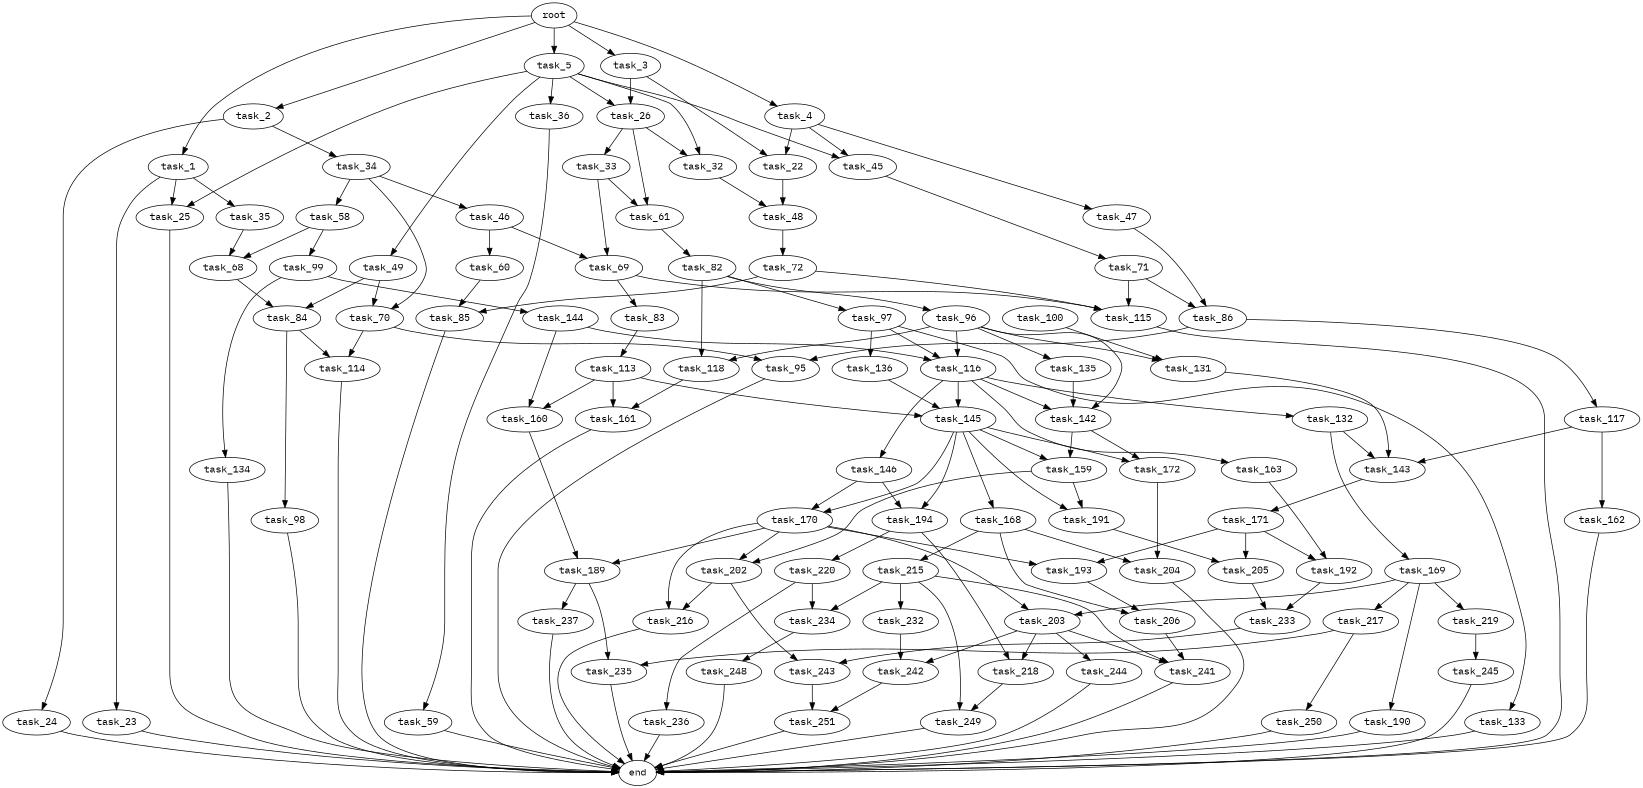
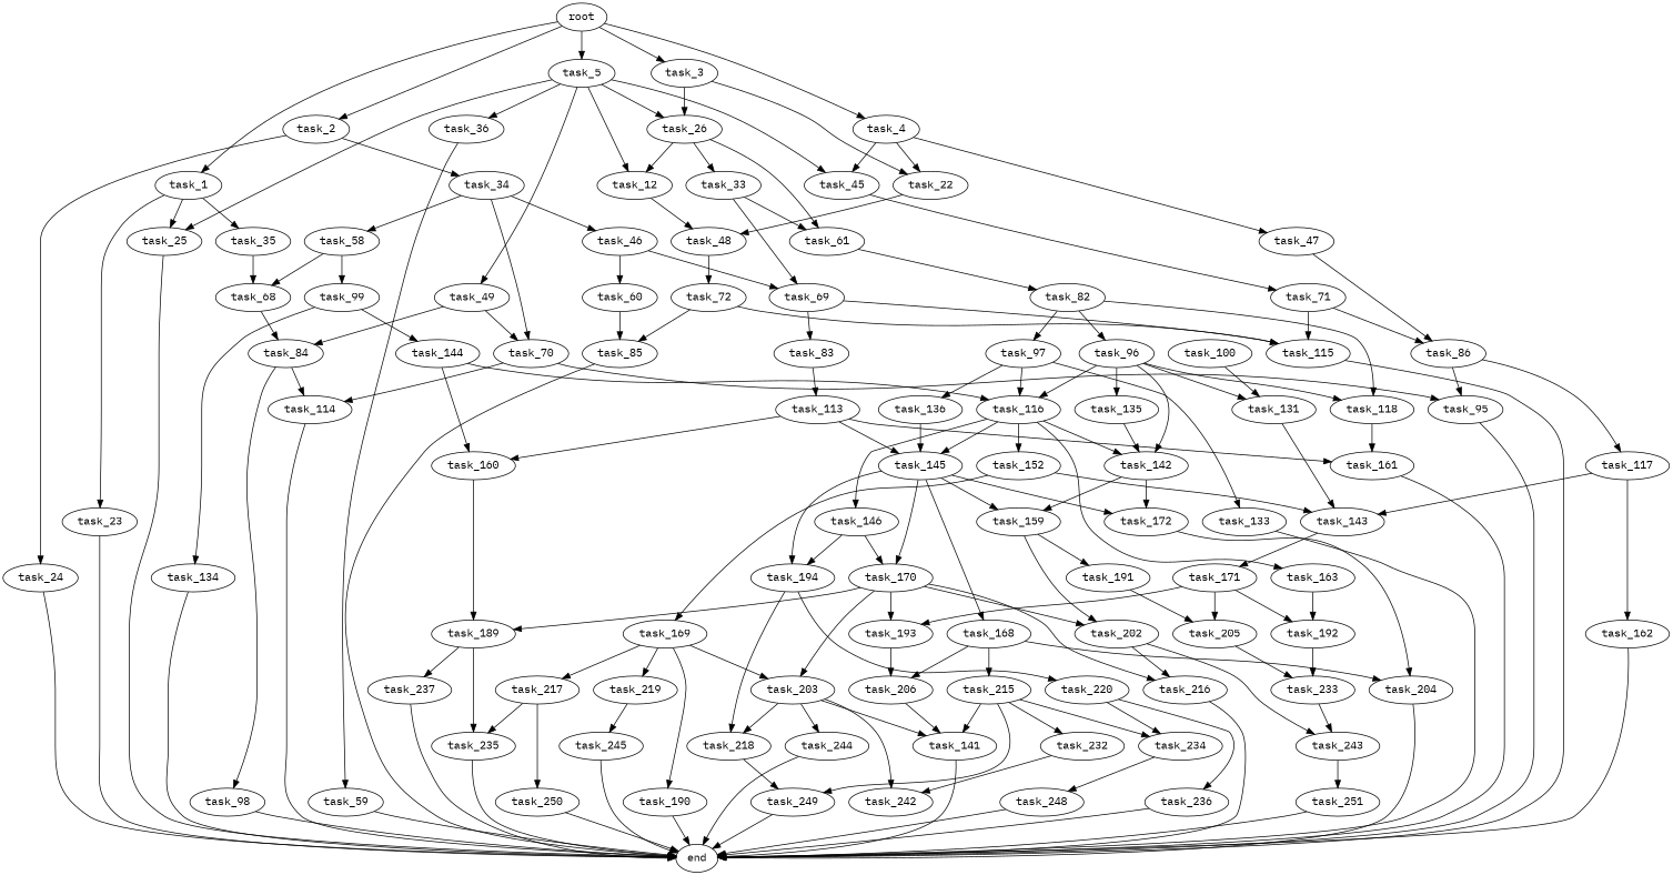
  digraph {
    fontname="IBM Plex Mono"
    node [fontname="IBM Plex Mono"]
    edge [fontname="IBM Plex Mono"]
    root
    task_1
    task_2
    task_3
    task_4
    task_5
    task_23
    task_25
    task_35
    task_24
    task_34
    task_22
    task_26
    task_45
    task_47
-   task_32
+   task_32 [label=task_12]
    task_36
    task_49
    end
    task_68
    task_46
    task_58
    task_70
    task_48
    task_33
    task_61
    task_71
    task_86
    task_59
    task_84
    task_69
    task_60
    task_99
    task_95
    task_114
    task_72
    task_82
    task_115
    task_117
    task_98
    task_85
    task_100
    task_131
    task_83
    task_96
    task_97
    task_118
    task_113
    task_134
    task_144
    task_143
    task_162
    task_116
    task_160
    task_135
    task_142
    task_133
    task_136
    task_161
    task_145
-   task_132
+   task_132 [label=task_152]
    task_146
    task_163
    task_159
    task_172
    task_168
    task_170
    task_191
    task_194
    task_189
    task_171
    task_169
    task_192
    task_202
    task_204
    task_206
    task_215
    task_203
    task_193
    task_216
    task_205
    task_218
    task_220
    task_235
    task_237
    task_190
    task_217
    task_219
    task_233
-   task_241
+   task_241 [label=task_141]
    task_242
    task_244
    task_250
    task_245
    task_243
    task_232
    task_234
    task_249
    task_236
    task_251
    task_248
    root -> task_1
    root -> task_2
    root -> task_3
    root -> task_4
    root -> task_5
    task_1 -> task_23
    task_1 -> task_25
    task_1 -> task_35
    task_2 -> task_24
    task_2 -> task_34
    task_3 -> task_22
    task_3 -> task_26
    task_4 -> task_22
    task_4 -> task_45
    task_4 -> task_47
    task_5 -> task_25
    task_5 -> task_26
    task_5 -> task_45
    task_5 -> task_32
    task_5 -> task_36
    task_5 -> task_49
    task_23 -> end
    task_25 -> end
    task_35 -> task_68
    task_24 -> end
    task_34 -> task_46
    task_34 -> task_58
    task_34 -> task_70
    task_22 -> task_48
    task_26 -> task_32
    task_26 -> task_33
    task_26 -> task_61
    task_45 -> task_71
    task_47 -> task_86
    task_32 -> task_48
    task_36 -> task_59
    task_49 -> task_70
    task_49 -> task_84
    task_68 -> task_84
    task_46 -> task_69
    task_46 -> task_60
    task_58 -> task_68
    task_58 -> task_99
    task_70 -> task_95
    task_70 -> task_114
    task_48 -> task_72
    task_33 -> task_61
    task_33 -> task_69
    task_61 -> task_82
    task_71 -> task_86
    task_71 -> task_115
    task_86 -> task_95
    task_86 -> task_117
    task_59 -> end
    task_84 -> task_114
    task_84 -> task_98
    task_69 -> task_115
    task_69 -> task_83
    task_60 -> task_85
    task_99 -> task_134
    task_99 -> task_144
    task_95 -> end
    task_114 -> end
    task_72 -> task_115
    task_72 -> task_85
    task_82 -> task_96
    task_82 -> task_97
    task_82 -> task_118
    task_115 -> end
    task_117 -> task_143
    task_117 -> task_162
    task_98 -> end
    task_85 -> end
    task_100 -> task_131
    task_131 -> task_143
    task_83 -> task_113
    task_96 -> task_131
    task_96 -> task_118
    task_96 -> task_116
    task_96 -> task_135
    task_96 -> task_142
    task_97 -> task_116
    task_97 -> task_133
    task_97 -> task_136
    task_118 -> task_161
    task_113 -> task_160
    task_113 -> task_161
    task_113 -> task_145
    task_134 -> end
    task_144 -> task_116
    task_144 -> task_160
    task_143 -> task_171
    task_162 -> end
    task_116 -> task_142
    task_116 -> task_145
    task_116 -> task_132
    task_116 -> task_146
    task_116 -> task_163
    task_160 -> task_189
    task_135 -> task_142
    task_142 -> task_159
    task_142 -> task_172
    task_133 -> end
    task_136 -> task_145
    task_161 -> end
    task_145 -> task_159
    task_145 -> task_172
    task_145 -> task_168
    task_145 -> task_170
-   task_145 -> task_191
    task_145 -> task_194
    task_132 -> task_143
    task_132 -> task_169
    task_146 -> task_170
    task_146 -> task_194
    task_163 -> task_192
    task_159 -> task_191
    task_159 -> task_202
    task_172 -> task_204
    task_168 -> task_204
    task_168 -> task_206
    task_168 -> task_215
    task_170 -> task_189
    task_170 -> task_202
    task_170 -> task_203
    task_170 -> task_193
    task_170 -> task_216
    task_191 -> task_205
    task_194 -> task_218
    task_194 -> task_220
    task_189 -> task_235
    task_189 -> task_237
    task_171 -> task_192
    task_171 -> task_193
    task_171 -> task_205
    task_169 -> task_203
    task_169 -> task_190
    task_169 -> task_217
    task_169 -> task_219
    task_192 -> task_233
    task_202 -> task_216
    task_202 -> task_243
    task_204 -> end
    task_206 -> task_241
    task_215 -> task_241
    task_215 -> task_232
    task_215 -> task_234
    task_215 -> task_249
    task_203 -> task_218
    task_203 -> task_241
    task_203 -> task_242
    task_203 -> task_244
    task_193 -> task_206
    task_216 -> end
    task_205 -> task_233
    task_218 -> task_249
    task_220 -> task_234
    task_220 -> task_236
    task_235 -> end
    task_237 -> end
    task_190 -> end
    task_217 -> task_235
    task_217 -> task_250
    task_219 -> task_245
    task_233 -> task_243
    task_241 -> end
-   task_242 -> task_251
    task_244 -> end
    task_250 -> end
    task_245 -> end
    task_243 -> task_251
    task_232 -> task_242
    task_234 -> task_248
    task_249 -> end
    task_236 -> end
    task_251 -> end
    task_248 -> end
  }
